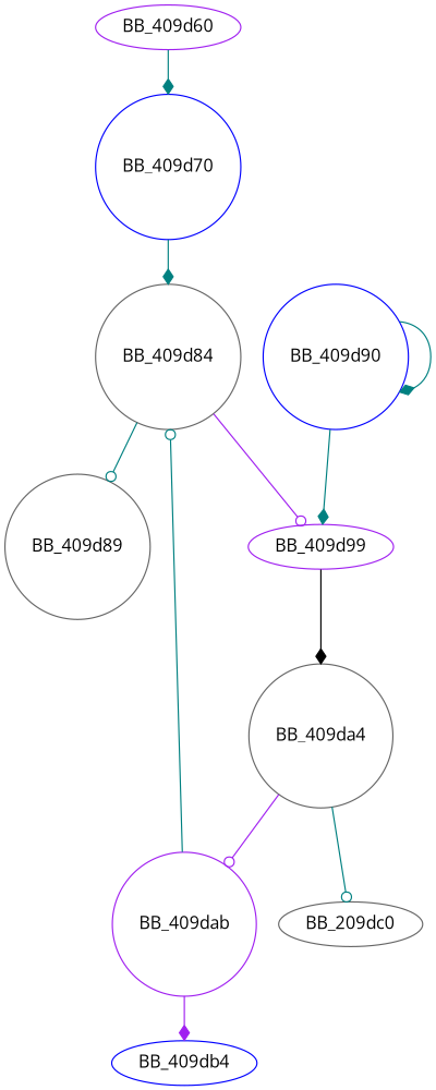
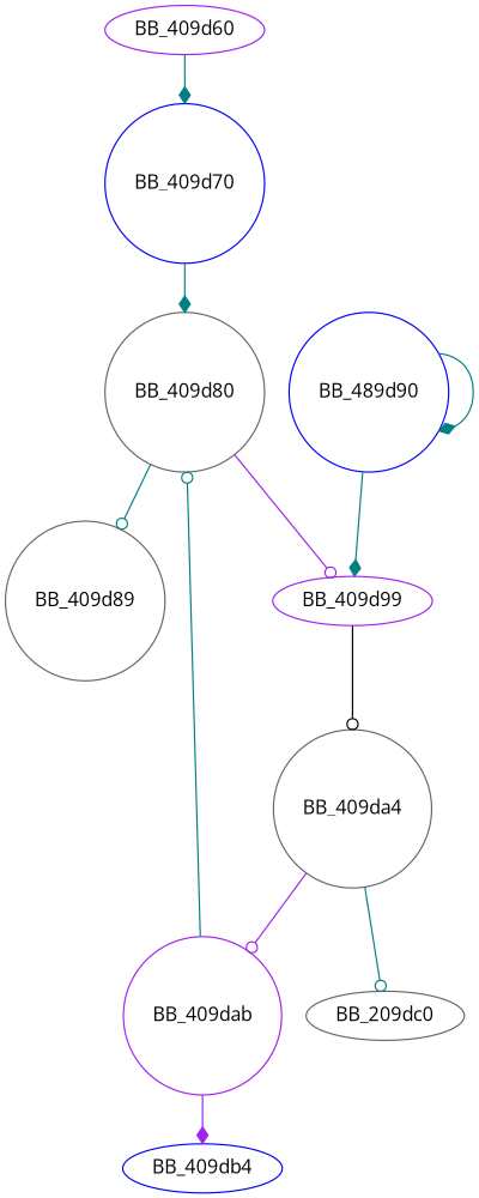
  digraph {
    fontname="Open Sans"
    node [color=gray40 fontname="Open Sans" shape=circle]
    edge [arrowhead=odot color=teal fontname="Open Sans"]
    BB_409d60 [color=purple shape=ellipse]
    BB_409d70 [color=blue]
-   BB_409d80 [label=BB_409d84]
+   BB_409d80
    BB_409d89
    BB_409d99 [color=purple shape=ellipse]
    BB_409da4
-   BB_409d90 [color=blue]
+   BB_409d90 [color=blue label=BB_489d90]
    BB_409dab [color=purple]
    n9 [label=BB_209dc0 shape=ellipse]
    BB_409db4 [color=blue shape=ellipse]
    BB_409d60 -> BB_409d70 [arrowhead=diamond]
    BB_409d70 -> BB_409d80 [arrowhead=diamond]
    BB_409d80 -> BB_409d89
    BB_409d80 -> BB_409d99 [color=purple]
-   BB_409d99 -> BB_409da4 [arrowhead=diamond color=black]
+   BB_409d99 -> BB_409da4 [color=black]
    BB_409da4 -> BB_409dab [color=purple]
    BB_409da4 -> n9
    BB_409d90 -> BB_409d99 [arrowhead=diamond]
    BB_409d90 -> BB_409d90 [arrowhead=diamond]
    BB_409dab -> BB_409d80
    BB_409dab -> BB_409db4 [arrowhead=diamond color=purple]
  }
